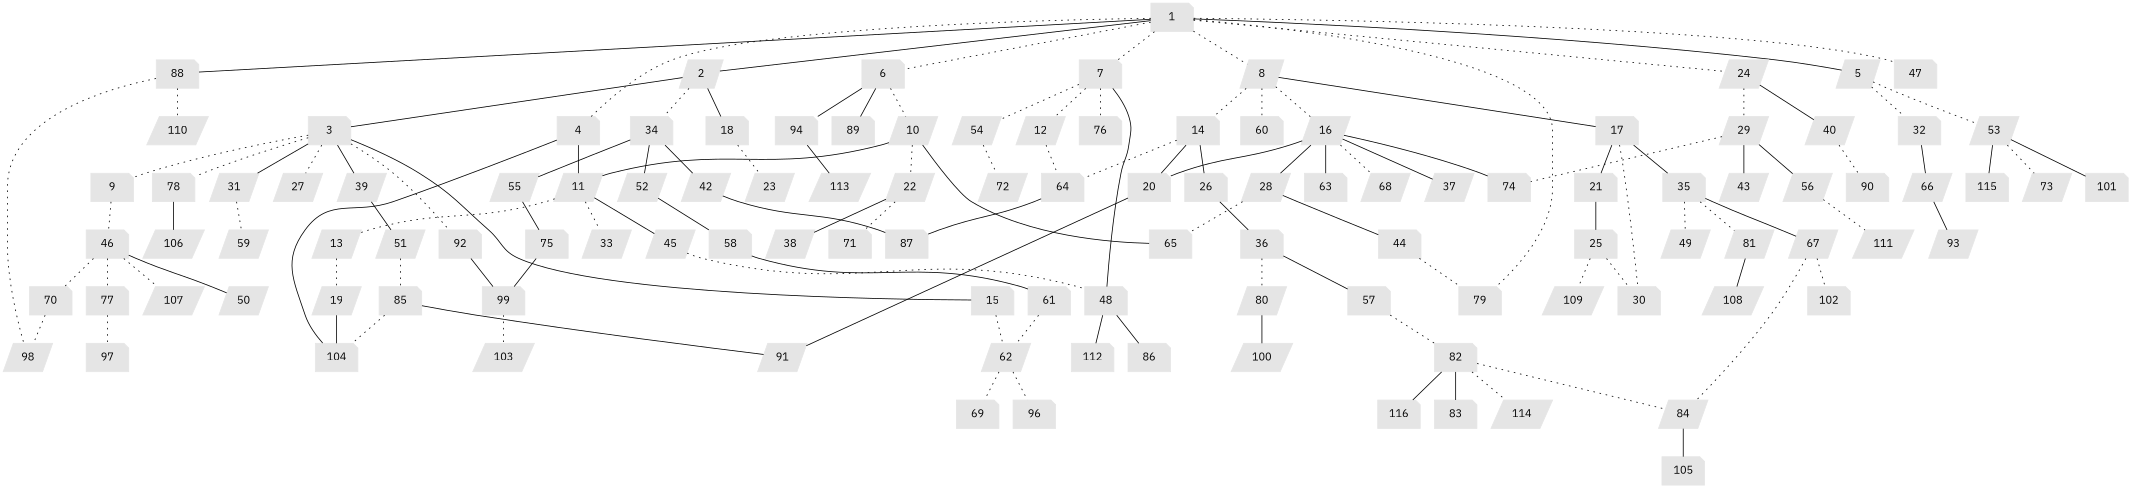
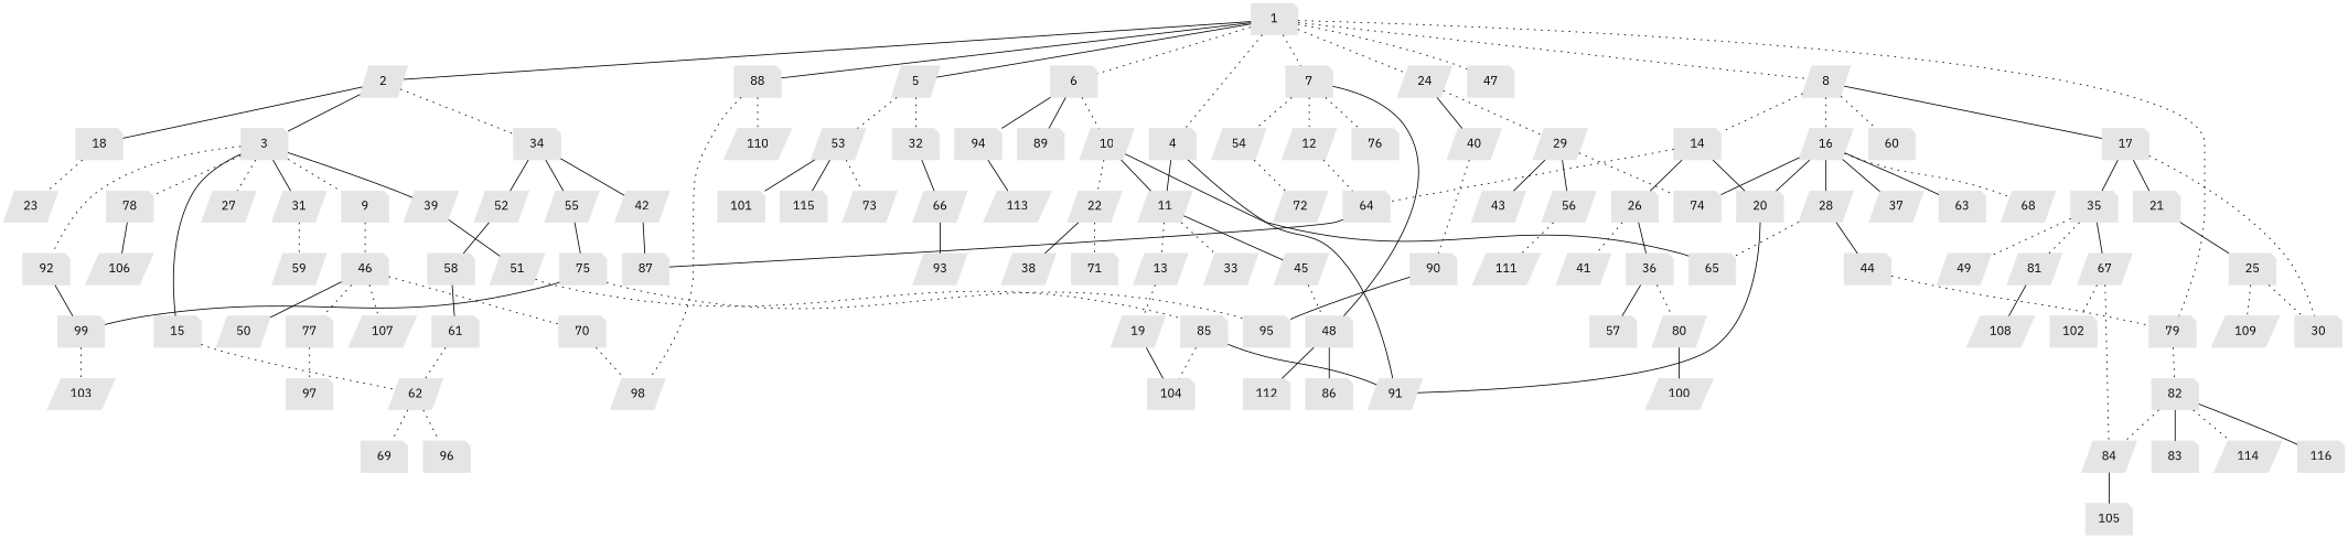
  graph {
    fontname="IBM Plex Sans"
    node [color=gray90 fontname="IBM Plex Sans" shape=note style=filled]
    edge [fontname="IBM Plex Sans" style=dotted]
    2 [shape=parallelogram]
    1
    4
    5 [shape=parallelogram]
    6
    7
    8 [shape=parallelogram]
    24 [shape=parallelogram]
    47
    79
    88
    3
    18
    34
    11 [shape=parallelogram]
    91 [shape=parallelogram]
    32
    53 [shape=parallelogram]
    10 [shape=parallelogram]
    89
    94
    12 [shape=parallelogram]
    48
    54 [shape=parallelogram]
    76
    14
    16 [shape=parallelogram]
    17
    60
    29 [shape=parallelogram]
    40 [shape=parallelogram]
    98 [shape=parallelogram]
    110 [shape=parallelogram]
    9
    15
    27 [shape=parallelogram]
    31 [shape=parallelogram]
    39 [shape=parallelogram]
    78
    92
    23 [shape=parallelogram]
    42 [shape=parallelogram]
    52 [shape=parallelogram]
    55 [shape=parallelogram]
    46
    62 [shape=parallelogram]
    59 [shape=parallelogram]
    51 [shape=parallelogram]
    106 [shape=parallelogram]
    99
    13 [shape=parallelogram]
    33 [shape=parallelogram]
    45 [shape=parallelogram]
    66 [shape=parallelogram]
    73 [shape=parallelogram]
    101
    115
    22 [shape=parallelogram]
    65
    113 [shape=parallelogram]
    64
    86
    112
    72 [shape=parallelogram]
    20
    26
    28 [shape=parallelogram]
    37 [shape=parallelogram]
    63
    68 [shape=parallelogram]
    74
    21
    30
    35
    50 [shape=parallelogram]
    70
    77
    107 [shape=parallelogram]
    38 [shape=parallelogram]
    71
    19 [shape=parallelogram]
    87
    104
    36
+   41 [shape=parallelogram]
    69
    96
    44
    25
    49 [shape=parallelogram]
    67 [shape=parallelogram]
    81 [shape=parallelogram]
    109 [shape=parallelogram]
    43 [shape=parallelogram]
    56 [shape=parallelogram]
    90
    57
    80 [shape=parallelogram]
    111 [shape=parallelogram]
    93 [shape=parallelogram]
    58
    75
    84 [shape=parallelogram]
    102
    108 [shape=parallelogram]
    82
    100 [shape=parallelogram]
    85
+   95
    97
    61
    83
    114 [shape=parallelogram]
    116
    105
    103 [shape=parallelogram]
    2 -- 3 [style=solid]
    2 -- 18 [style=solid]
    2 -- 34
    1 -- 2 [style=solid]
    1 -- 4
    1 -- 5 [style=solid]
    1 -- 6
    1 -- 7
    1 -- 8
    1 -- 24
    1 -- 47
    1 -- 79
    1 -- 88 [style=solid]
    4 -- 11 [style=solid]
-   4 -- 104 [style=solid]
+   4 -- 91 [style=solid]
    5 -- 32
    5 -- 53
    6 -- 10
    6 -- 89 [style=solid]
    6 -- 94 [style=solid]
    7 -- 12
    7 -- 48 [style=solid]
    7 -- 54
    7 -- 76
    8 -- 14
    8 -- 16
    8 -- 17 [style=solid]
    8 -- 60
    24 -- 29
    24 -- 40 [style=solid]
    88 -- 98
    88 -- 110
    3 -- 9
    3 -- 15 [style=solid]
    3 -- 27
    3 -- 31 [style=solid]
    3 -- 39 [style=solid]
    3 -- 78
    3 -- 92
    18 -- 23
    34 -- 42 [style=solid]
    34 -- 52 [style=solid]
    34 -- 55 [style=solid]
    11 -- 13
    11 -- 33
    11 -- 45 [style=solid]
    32 -- 66 [style=solid]
    53 -- 73
    53 -- 101 [style=solid]
    53 -- 115 [style=solid]
    10 -- 11 [style=solid]
    10 -- 22
    10 -- 65 [style=solid]
    94 -- 113 [style=solid]
    12 -- 64
    48 -- 86 [style=solid]
    48 -- 112 [style=solid]
    54 -- 72
    14 -- 64
    14 -- 20 [style=solid]
    14 -- 26 [style=solid]
    16 -- 20 [style=solid]
    16 -- 28 [style=solid]
    16 -- 37 [style=solid]
    16 -- 63 [style=solid]
    16 -- 68
    16 -- 74 [style=solid]
    17 -- 21 [style=solid]
    17 -- 30
    17 -- 35 [style=solid]
    29 -- 74
    29 -- 43 [style=solid]
    29 -- 56 [style=solid]
    40 -- 90
    9 -- 46
    15 -- 62
    31 -- 59
    39 -- 51 [style=solid]
    78 -- 106 [style=solid]
    92 -- 99 [style=solid]
    42 -- 87 [style=solid]
    52 -- 58 [style=solid]
    55 -- 75 [style=solid]
    46 -- 50 [style=solid]
    46 -- 70
    46 -- 77
    46 -- 107
    62 -- 69
    62 -- 96
    51 -- 85
    99 -- 103
    13 -- 19
    45 -- 48
    66 -- 93 [style=solid]
    22 -- 38 [style=solid]
    22 -- 71
    64 -- 87 [style=solid]
    20 -- 91 [style=solid]
    26 -- 36 [style=solid]
+   26 -- 41
    28 -- 65
    28 -- 44 [style=solid]
    21 -- 25 [style=solid]
    35 -- 49
    35 -- 67 [style=solid]
    35 -- 81
    70 -- 98
    77 -- 97
    19 -- 104 [style=solid]
    36 -- 57 [style=solid]
    36 -- 80
    44 -- 79
    25 -- 30
    25 -- 109
    67 -- 84
    67 -- 102
    81 -- 108 [style=solid]
    56 -- 111
-   57 -- 82
+   90 -- 95 [style=solid]
+   79 -- 82
    80 -- 100 [style=solid]
    58 -- 61 [style=solid]
    75 -- 99 [style=solid]
+   75 -- 95
    84 -- 105 [style=solid]
    82 -- 84
    82 -- 83 [style=solid]
    82 -- 114
    82 -- 116 [style=solid]
    85 -- 91 [style=solid]
    85 -- 104
    61 -- 62
  }
